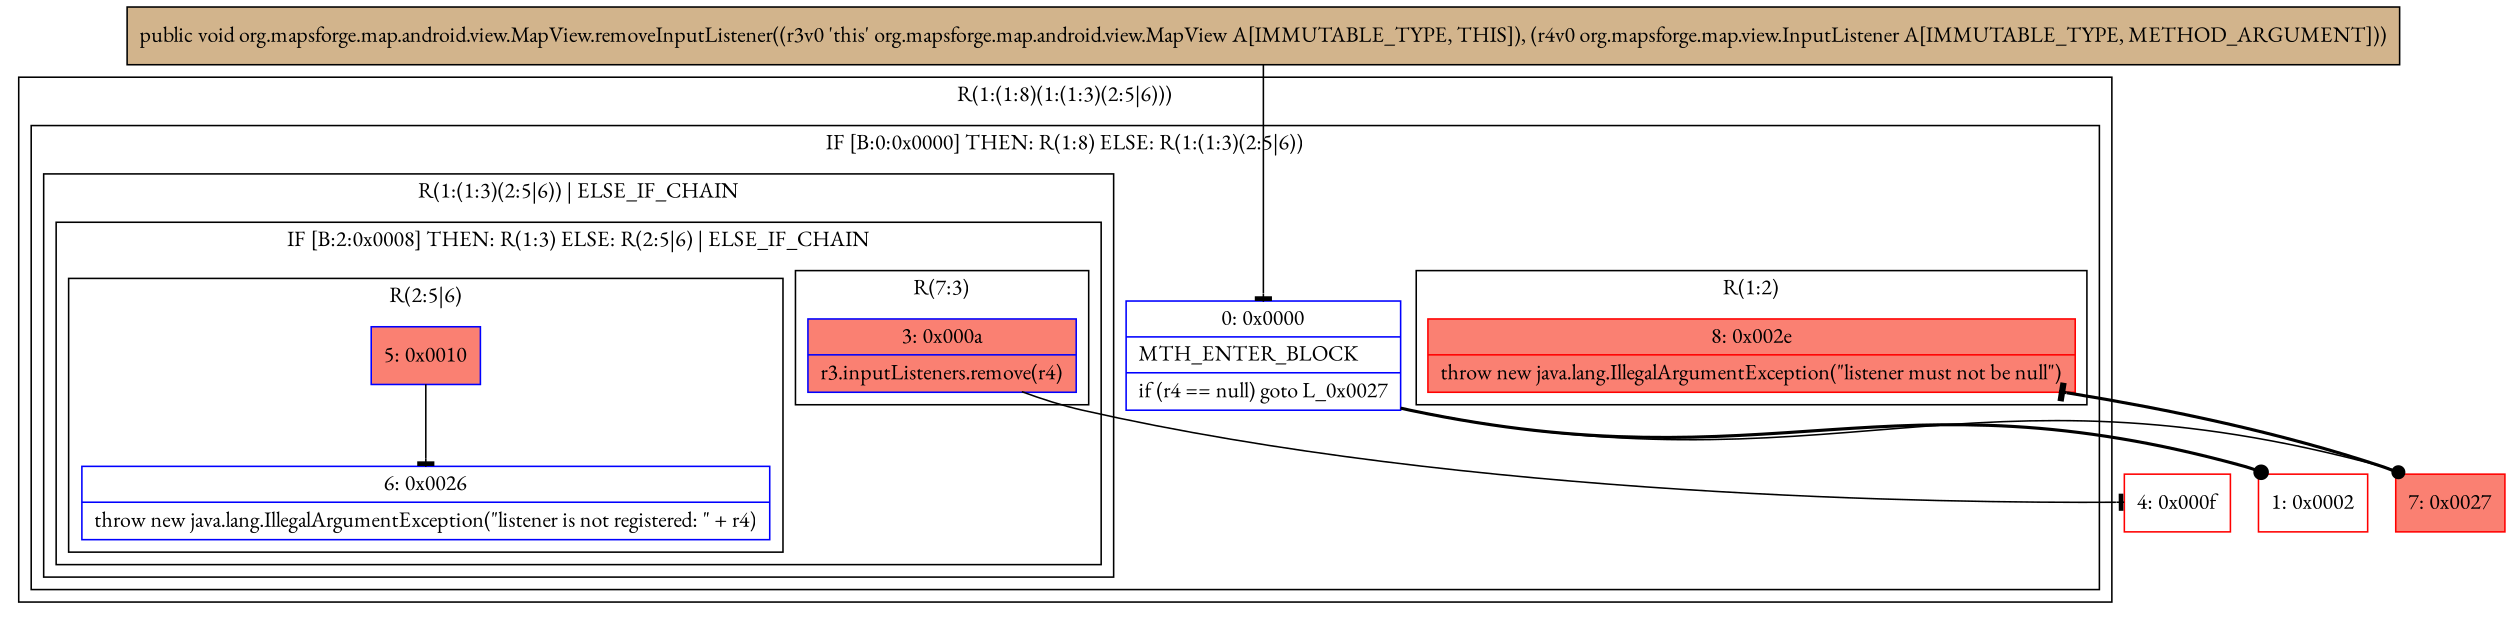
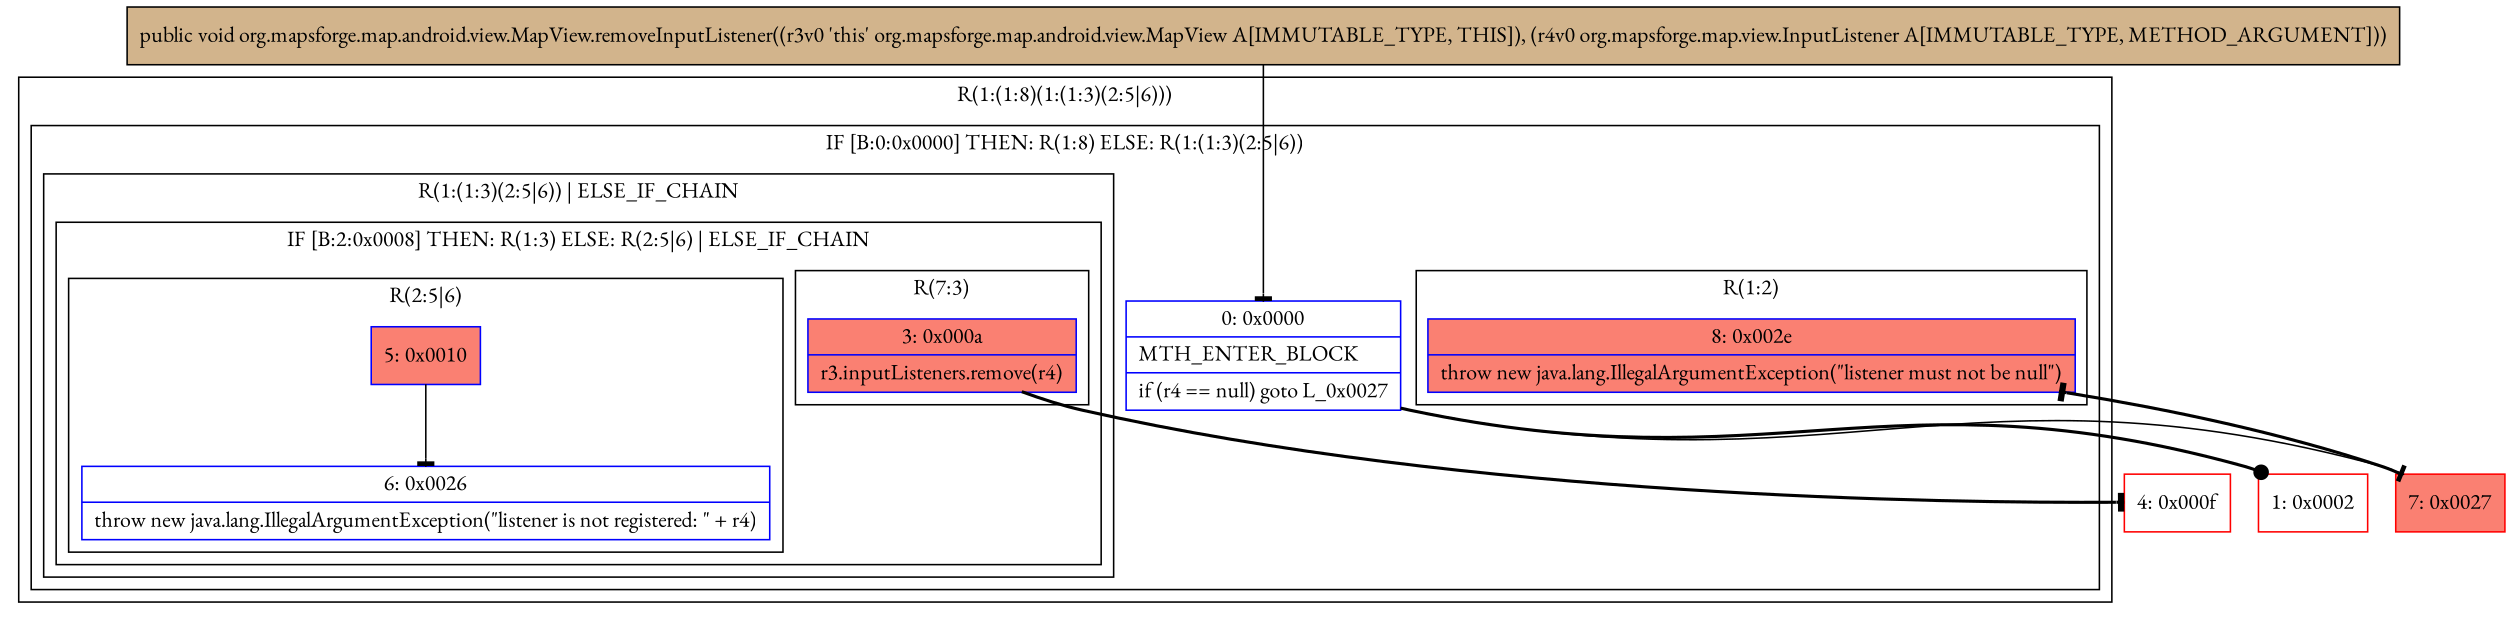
  digraph {
    fontname="EB Garamond"
    node [color=blue fillcolor=salmon fontname="EB Garamond" shape=record style=filled]
    edge [arrowhead=tee fontname="EB Garamond" style=bold]
-   n1 [color=red label="{8\:\ 0x002e|throw new java.lang.IllegalArgumentException(\"listener must not be null\")\l}"]
+   n1 [label="{8\:\ 0x002e|throw new java.lang.IllegalArgumentException(\"listener must not be null\")\l}"]
    n2 [label="{3\:\ 0x000a|r3.inputListeners.remove(r4)\l}"]
    n3 [label="{5\:\ 0x0010}"]
    n4 [fillcolor=white label="{6\:\ 0x0026|throw new java.lang.IllegalArgumentException(\"listener is not registered: \" + r4)\l}"]
    n5 [fillcolor=white label="{0\:\ 0x0000|MTH_ENTER_BLOCK\l|if (r4 == null) goto L_0x0027\l}"]
    n6 [color=red fillcolor=white label="{4\:\ 0x000f}"]
    n7 [color=red fillcolor=white label="{1\:\ 0x0002}"]
    n8 [color=red label="{7\:\ 0x0027}"]
    n9 [fillcolor=tan label="{public void org.mapsforge.map.android.view.MapView.removeInputListener((r3v0 'this' org.mapsforge.map.android.view.MapView A[IMMUTABLE_TYPE, THIS]), (r4v0 org.mapsforge.map.view.InputListener A[IMMUTABLE_TYPE, METHOD_ARGUMENT])) }" color=""]
    subgraph cluster_1 {
      label="R(1:(1:8)(1:(1:3)(2:5|6)))"
      subgraph cluster_2 {
        label="IF [B:0:0x0000] THEN: R(1:8) ELSE: R(1:(1:3)(2:5|6))"
        n5
        subgraph cluster_3 {
          label="R(1:2)"
          n1
        }
        subgraph cluster_4 {
          label="R(1:(1:3)(2:5|6)) | ELSE_IF_CHAIN\l"
          subgraph cluster_5 {
            label="IF [B:2:0x0008] THEN: R(1:3) ELSE: R(2:5|6) | ELSE_IF_CHAIN\l"
            subgraph cluster_6 {
              label="R(7:3)"
              n2
            }
            subgraph cluster_7 {
              label="R(2:5|6)"
              n3
              n4
            }
          }
        }
      }
    }
-   n2 -> n6 [style=solid]
+   n2 -> n6
    n3 -> n4 [style=solid]
    n5 -> n7 [arrowhead=dot]
-   n5 -> n8 [arrowhead=dot style=solid]
+   n5 -> n8 [style=solid]
    n8 -> n1
    n9 -> n5 [style=solid]
  }
